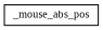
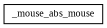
  digraph {
    rankdir=TB
    fontname="Liberation Serif"
-   n1 [color=black fillcolor=white fontname="Liberation Serif" fontsize=10 height=0.2 label=_mouse_abs_pos shape=record style=filled width=0.4]
+   n1 [color=black fillcolor=white fontname="Liberation Serif" fontsize=10 height=0.2 label=_mouse_abs_mouse shape=record style=filled width=0.4]
  }
